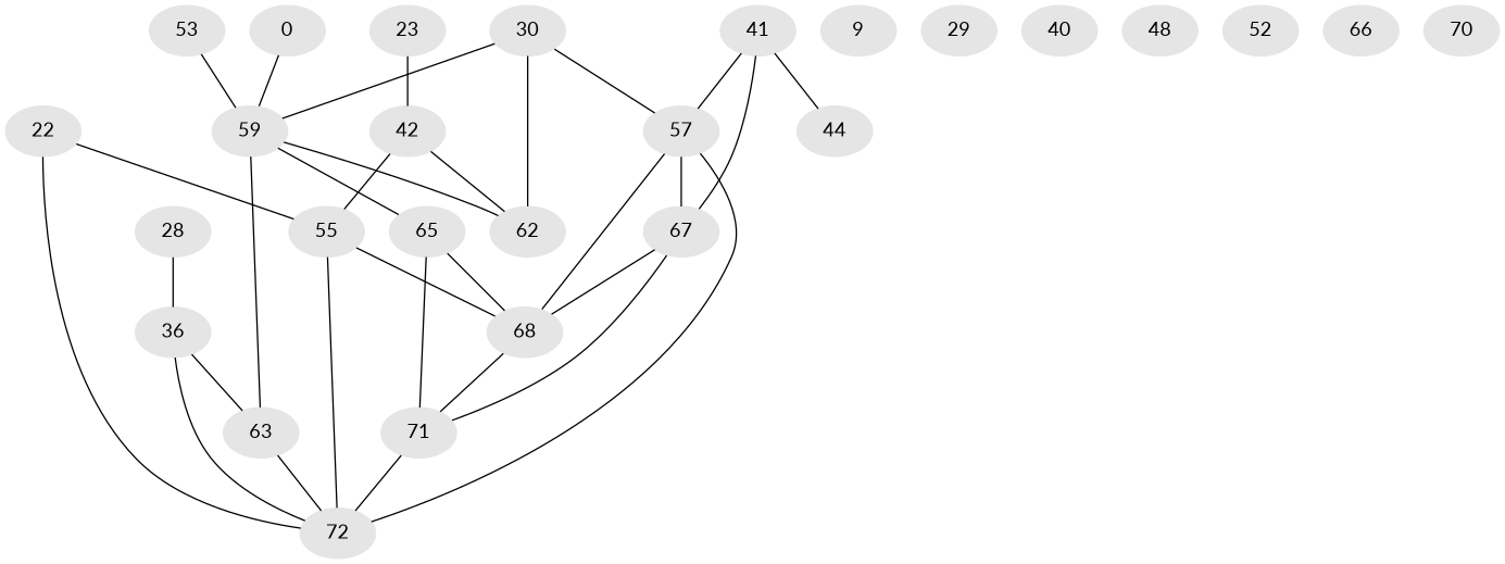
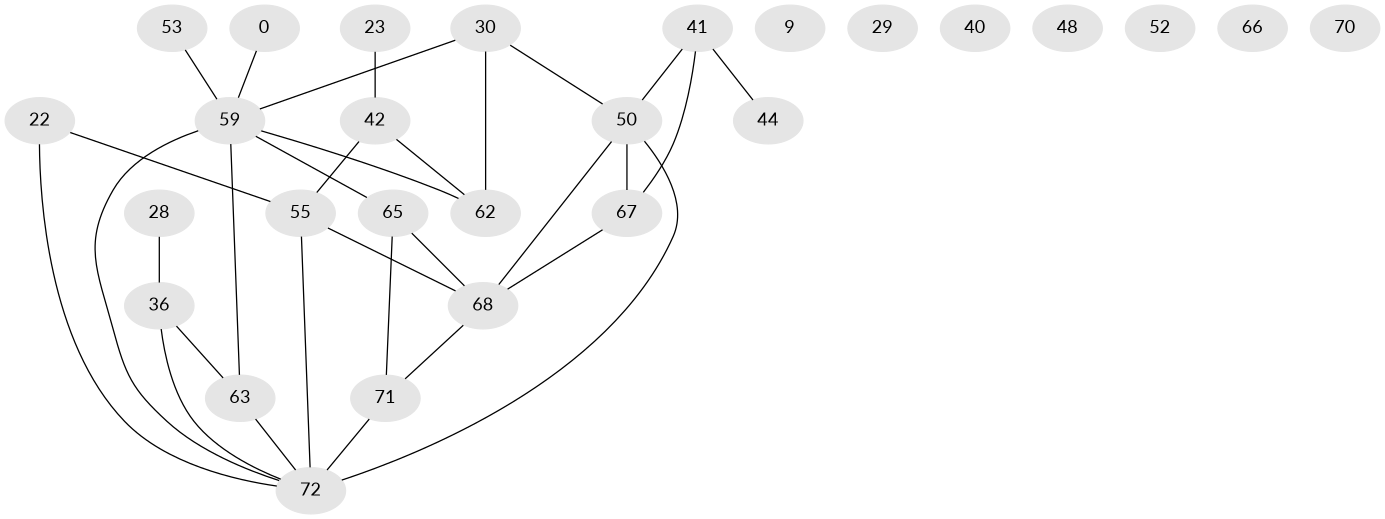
  graph {
    fontname=Lato
    node [color=gray90 fontname=Lato style=filled]
    edge [fontname=Lato]
    59 [super="+43+54+50"]
    72 [super="+19+60+61+37+46"]
    63 [super="+56"]
    62
    65
    n6 [label=0]
    9
    22 [super="+14"]
    55 [super="+5+49"]
    68 [super="+3+58"]
    42 [super="+1"]
    23
    28
    36
    29
-   57 [super="+38+39"]
+   57 [super="+38+39" label=50]
    67 [super="+16+47+64"]
    30
    71 [super="+45+35"]
    40
    41 [super="+26"]
    44 [super="+21"]
    48
    52
    53 [super="+31"]
    66 [super="+11"]
    70
+   59 -- 72 [weight=3]
    59 -- 63
    59 -- 62
    59 -- 65
    63 -- 72 [weight=4]
    65 -- 68
    65 -- 71
    n6 -- 59
    22 -- 72 [weight=2]
    22 -- 55
    55 -- 72
    55 -- 68
    68 -- 71
    42 -- 62 [weight=2]
    42 -- 55 [weight=2]
    23 -- 42
    28 -- 36
    36 -- 72
    36 -- 63 [weight=2]
    57 -- 72 [weight=7]
    57 -- 68 [weight=2]
    57 -- 67 [weight=2]
    67 -- 68
-   67 -- 71
    30 -- 59
    30 -- 62
    30 -- 57
    71 -- 72 [weight=3]
    41 -- 57 [weight=2]
    41 -- 67 [weight=3]
    41 -- 44
    53 -- 59
  }
